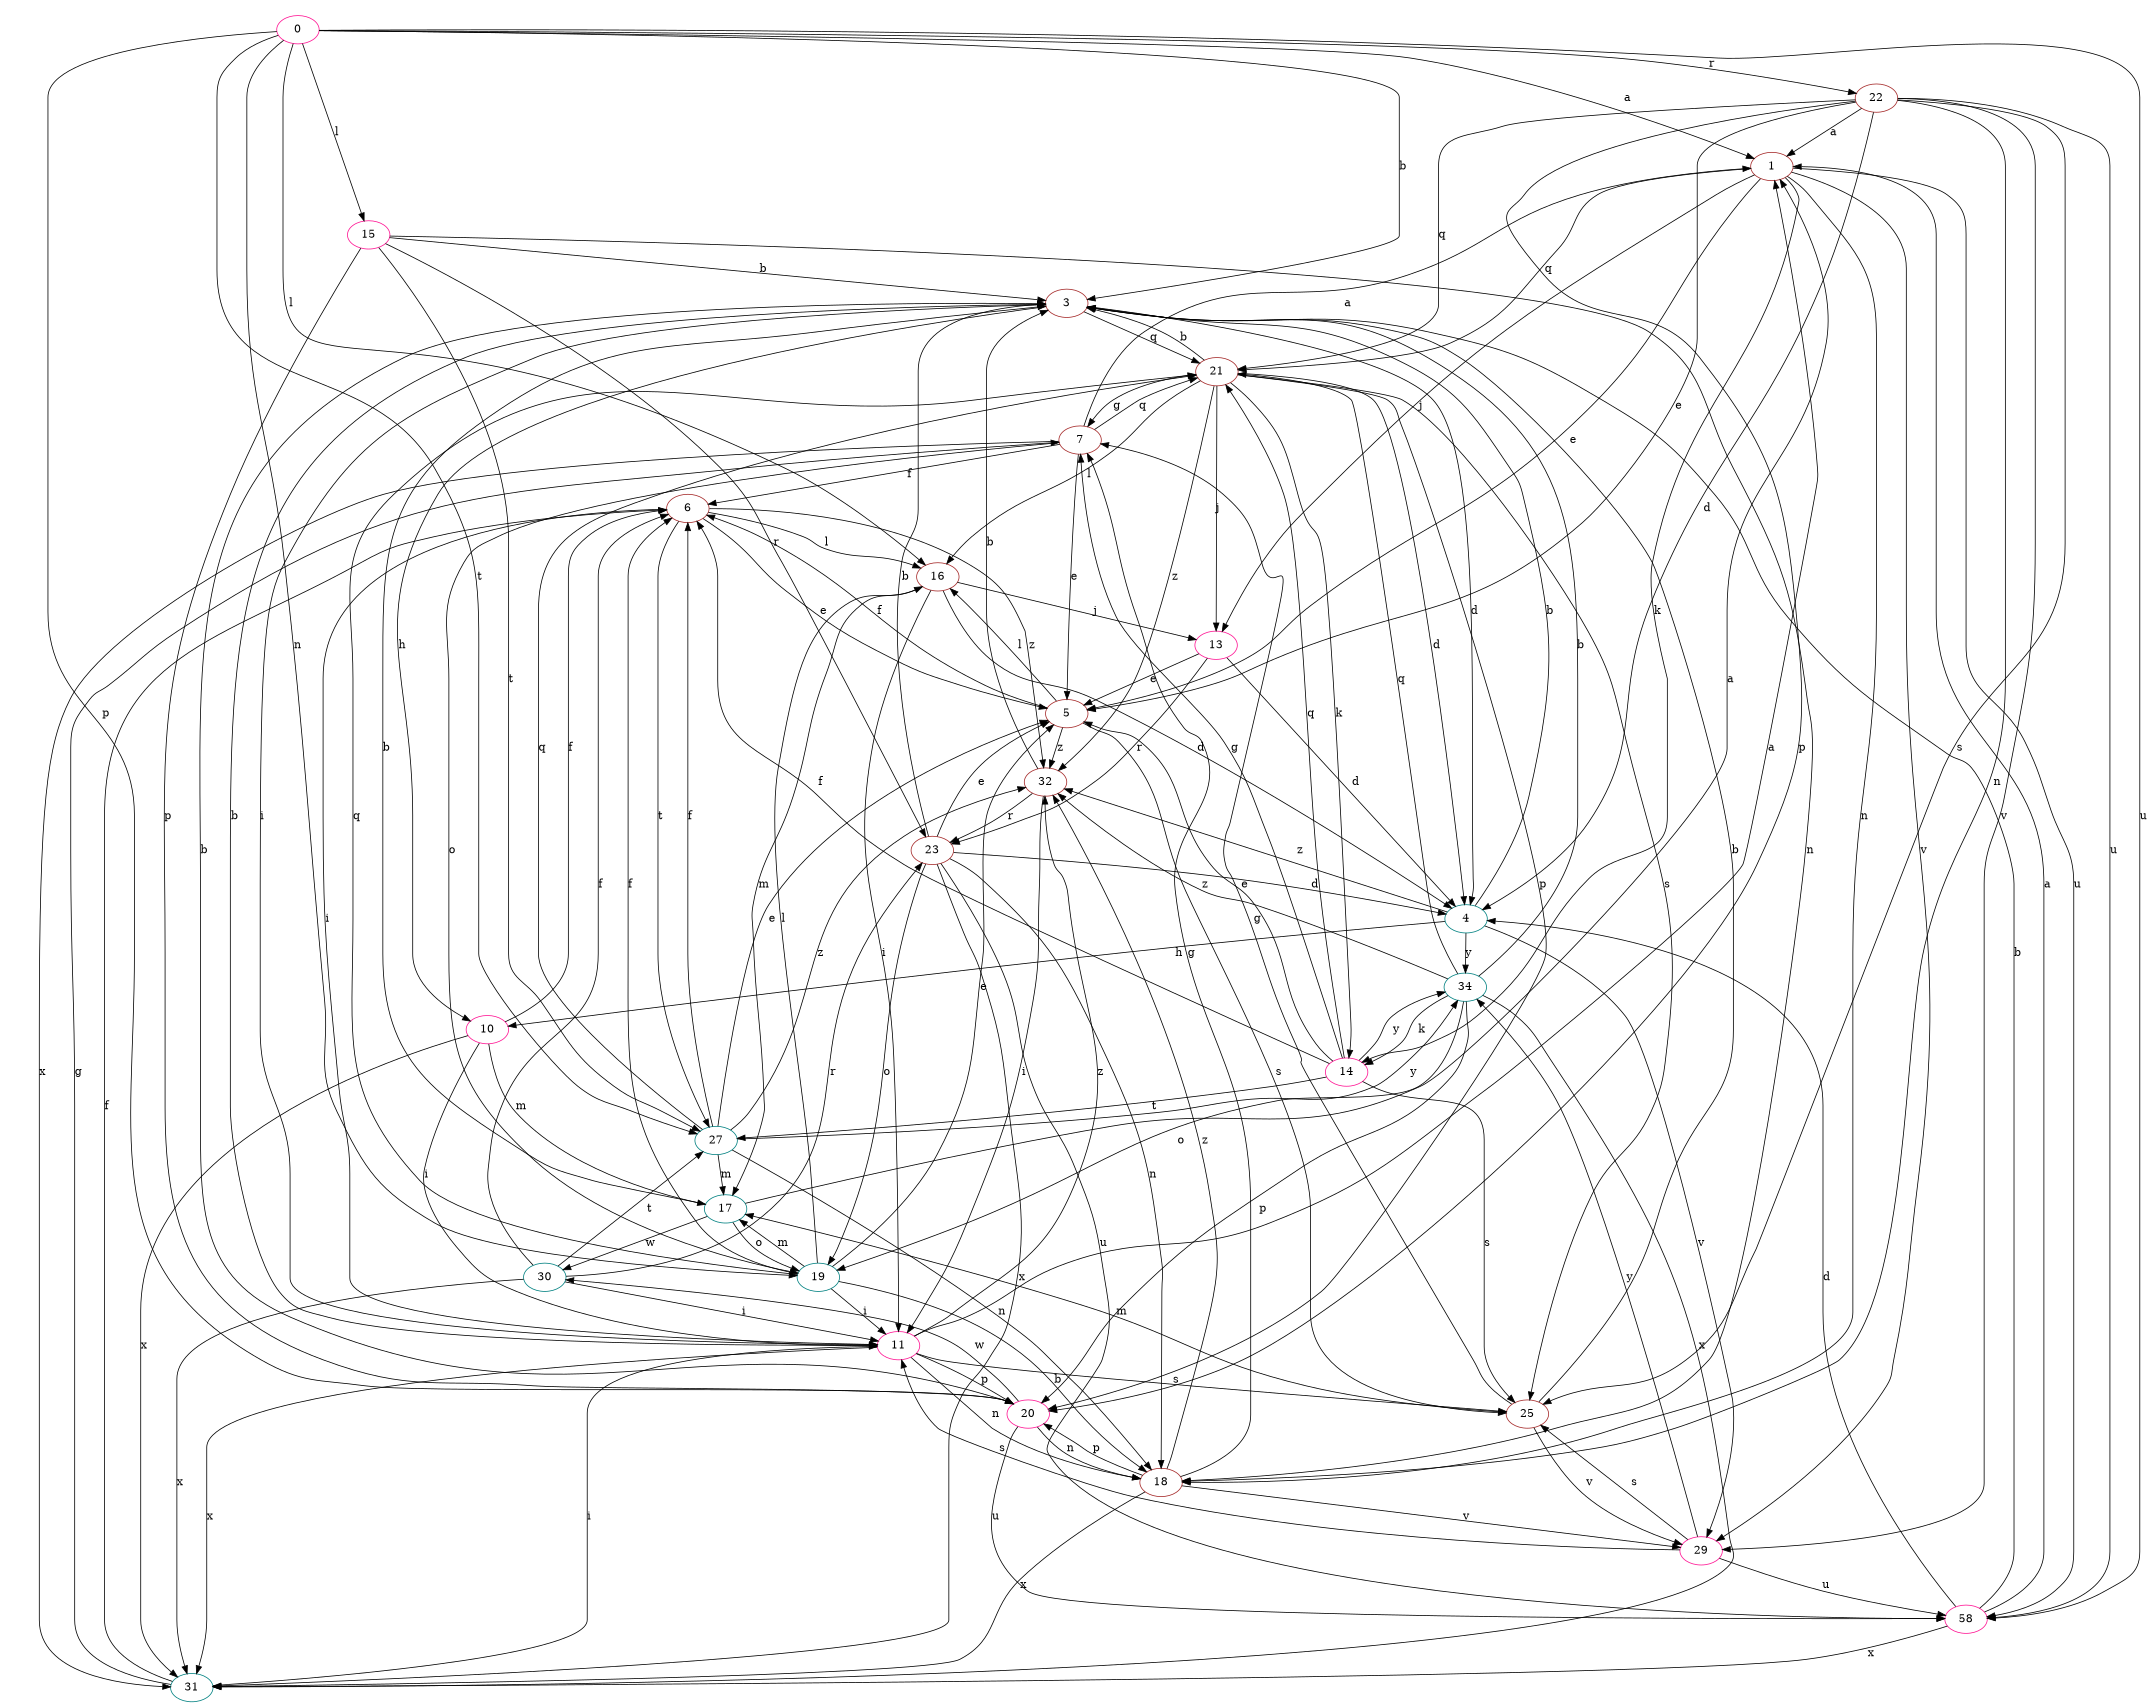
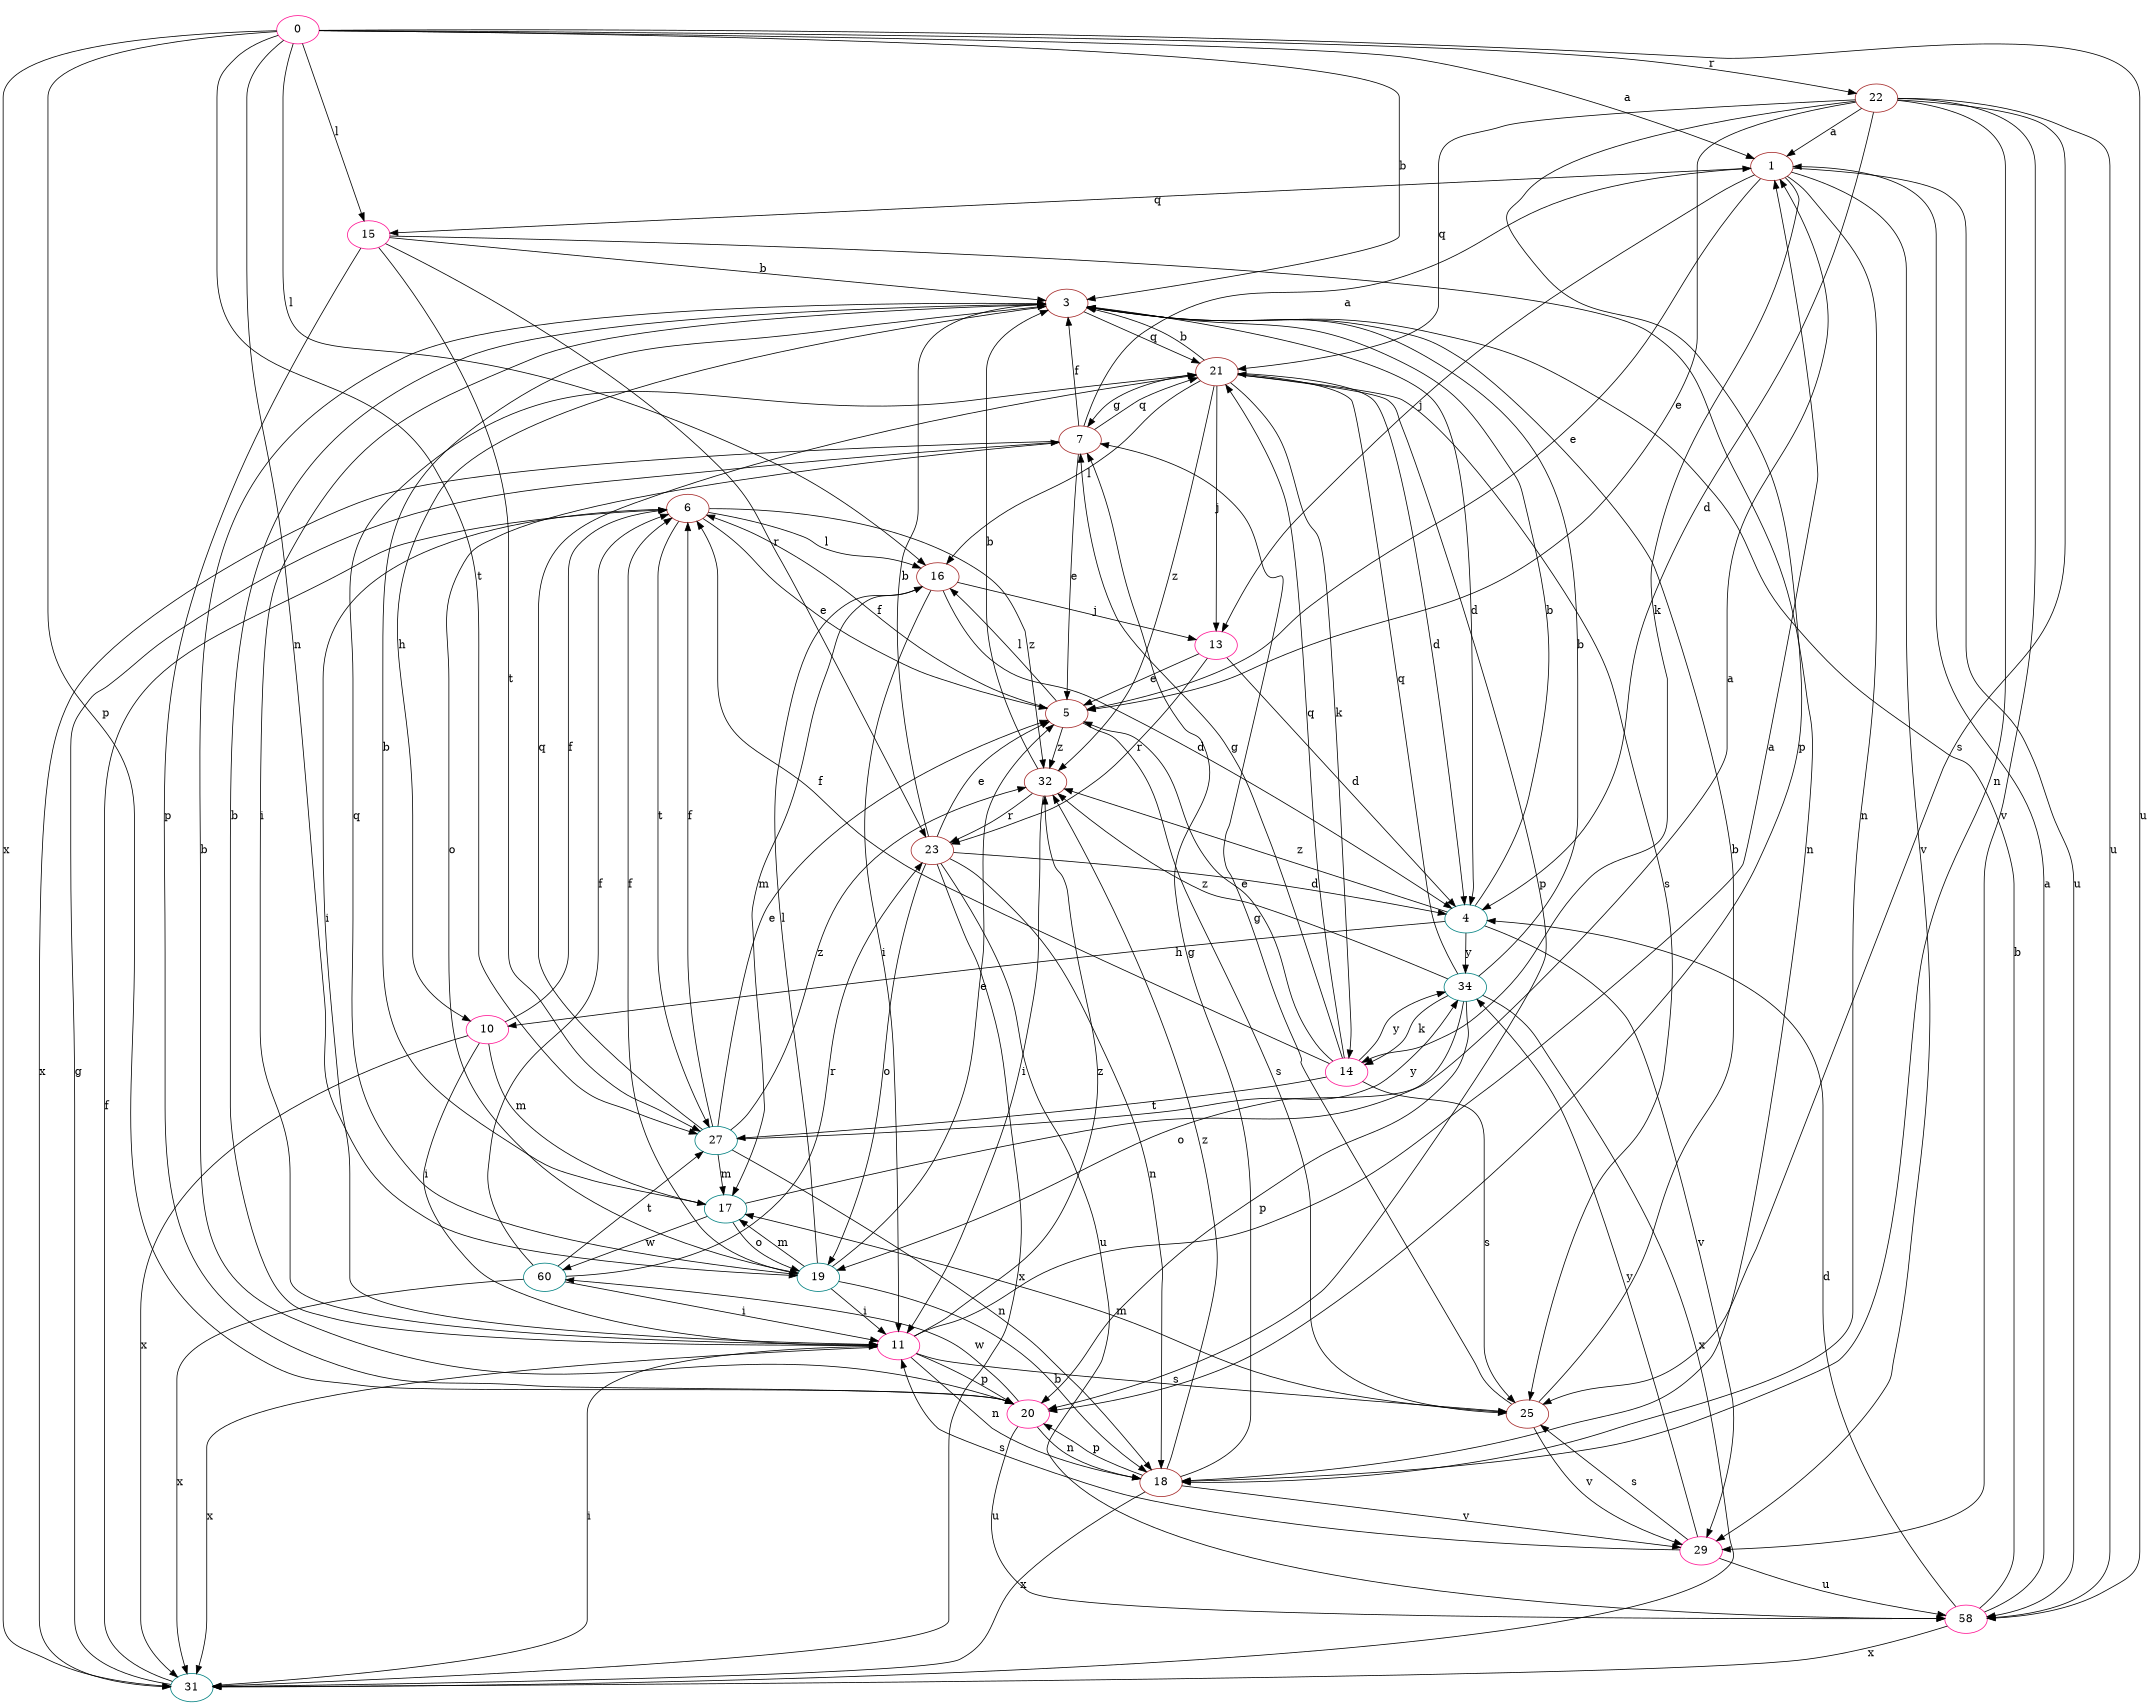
  strict digraph {
    node [color=brown]
    0 [color=deeppink]
    1
    3
    15 [color=deeppink]
    16
    19 [color=teal]
    20 [color=deeppink]
    22
    27 [color=teal]
    n10 [color=deeppink label=58]
    31 [color=teal]
    5
    13 [color=deeppink]
    14 [color=deeppink]
    18
    21
    29 [color=deeppink]
    4 [color=teal]
    10 [color=deeppink]
    11 [color=deeppink]
    23
    17 [color=teal]
    6
-   30 [color=teal]
+   30 [color=teal label=60]
    25
    34 [color=teal]
    n27 [label=32]
    7
    0 -> 1 [label=a]
    0 -> 3 [label=b]
    0 -> 15 [label=l]
    0 -> 16 [label=l]
    0 -> 19 [label=n]
    0 -> 20 [label=p]
    0 -> 22 [label=r]
    0 -> 27 [label=t]
    0 -> n10 [label=u]
+   0 -> 31 [label=x]
    1 -> n10 [label=u]
    1 -> 5 [label=e]
    1 -> 13 [label=j]
    1 -> 14 [label=k]
    1 -> 18 [label=n]
-   1 -> 21 [label=q]
+   1 -> 15 [label=q]
    1 -> 29 [label=v]
    3 -> 21 [label=q]
    3 -> 4 [label=d]
    3 -> 10 [label=h]
    3 -> 11 [label=i]
    15 -> 3 [label=b]
    15 -> 20 [label=p]
    15 -> 27 [label=t]
    15 -> 18 [label=n]
    15 -> 23 [label=r]
    16 -> 13 [label=j]
    16 -> 4 [label=d]
    16 -> 11 [label=i]
    16 -> 17 [label=m]
    19 -> 16 [label=l]
    19 -> 5 [label=e]
    19 -> 18 [label=b]
    19 -> 21 [label=q]
    19 -> 11 [label=i]
    19 -> 17 [label=m]
    19 -> 6 [label=f]
    20 -> 3 [label=b]
    20 -> n10 [label=u]
    20 -> 18 [label=n]
    20 -> 30 [label=w]
    22 -> 1 [label=a]
    22 -> 20 [label=p]
    22 -> n10 [label=u]
    22 -> 5 [label=e]
    22 -> 18 [label=n]
    22 -> 21 [label=q]
    22 -> 29 [label=v]
    22 -> 4 [label=d]
    22 -> 25 [label=s]
    27 -> 5 [label=e]
    27 -> 18 [label=n]
    27 -> 21 [label=q]
    27 -> 17 [label=m]
    27 -> 6 [label=f]
    27 -> 34 [label=y]
    27 -> n27 [label=z]
    n10 -> 1 [label=a]
    n10 -> 3 [label=b]
    n10 -> 31 [label=x]
    n10 -> 4 [label=d]
    31 -> 11 [label=i]
    31 -> 6 [label=f]
    31 -> 7 [label=g]
    5 -> 16 [label=l]
    5 -> 6 [label=f]
    5 -> 25 [label=s]
    5 -> n27 [label=z]
    13 -> 5 [label=e]
    13 -> 4 [label=d]
    13 -> 23 [label=r]
    14 -> 27 [label=t]
    14 -> 5 [label=e]
    14 -> 21 [label=q]
    14 -> 6 [label=f]
    14 -> 25 [label=s]
    14 -> 34 [label=y]
    14 -> 7 [label=g]
    18 -> 20 [label=p]
    18 -> 31 [label=x]
    18 -> 29 [label=v]
    18 -> n27 [label=z]
    18 -> 7 [label=g]
    21 -> 3 [label=b]
    21 -> 16 [label=l]
    21 -> 20 [label=p]
    21 -> 13 [label=j]
    21 -> 14 [label=k]
    21 -> 4 [label=d]
    21 -> 25 [label=s]
    21 -> n27 [label=z]
    21 -> 7 [label=g]
    29 -> n10 [label=u]
    29 -> 11 [label=s]
    29 -> 25 [label=s]
    29 -> 34 [label=y]
    4 -> 3 [label=b]
    4 -> 29 [label=v]
    4 -> 10 [label=h]
    4 -> 34 [label=y]
    4 -> n27 [label=z]
    10 -> 31 [label=x]
    10 -> 11 [label=i]
    10 -> 17 [label=m]
    10 -> 6 [label=f]
    11 -> 1 [label=a]
    11 -> 3 [label=b]
    11 -> 20 [label=p]
    11 -> 31 [label=x]
    11 -> 18 [label=n]
    11 -> 25 [label=s]
    11 -> n27 [label=z]
    23 -> 3 [label=b]
    23 -> 19 [label=o]
    23 -> n10 [label=u]
    23 -> 31 [label=x]
    23 -> 5 [label=e]
    23 -> 18 [label=n]
    23 -> 4 [label=d]
    17 -> 1 [label=a]
    17 -> 3 [label=b]
    17 -> 19 [label=o]
    17 -> 30 [label=w]
    6 -> 16 [label=l]
    6 -> 27 [label=t]
    6 -> 5 [label=e]
    6 -> 11 [label=i]
    6 -> n27 [label=z]
    30 -> 27 [label=t]
    30 -> 31 [label=x]
    30 -> 11 [label=i]
    30 -> 23 [label=r]
    30 -> 6 [label=f]
    25 -> 3 [label=b]
    25 -> 29 [label=v]
    25 -> 17 [label=m]
    25 -> 7 [label=g]
    34 -> 3 [label=b]
    34 -> 19 [label=o]
    34 -> 20 [label=p]
    34 -> 31 [label=x]
    34 -> 14 [label=k]
    34 -> 21 [label=q]
    34 -> n27 [label=z]
    n27 -> 3 [label=b]
    n27 -> 11 [label=i]
    n27 -> 23 [label=r]
    7 -> 1 [label=a]
    7 -> 19 [label=o]
    7 -> 31 [label=x]
    7 -> 5 [label=e]
    7 -> 21 [label=q]
-   7 -> 6 [label=f]
+   7 -> 3 [label=f]
  }
